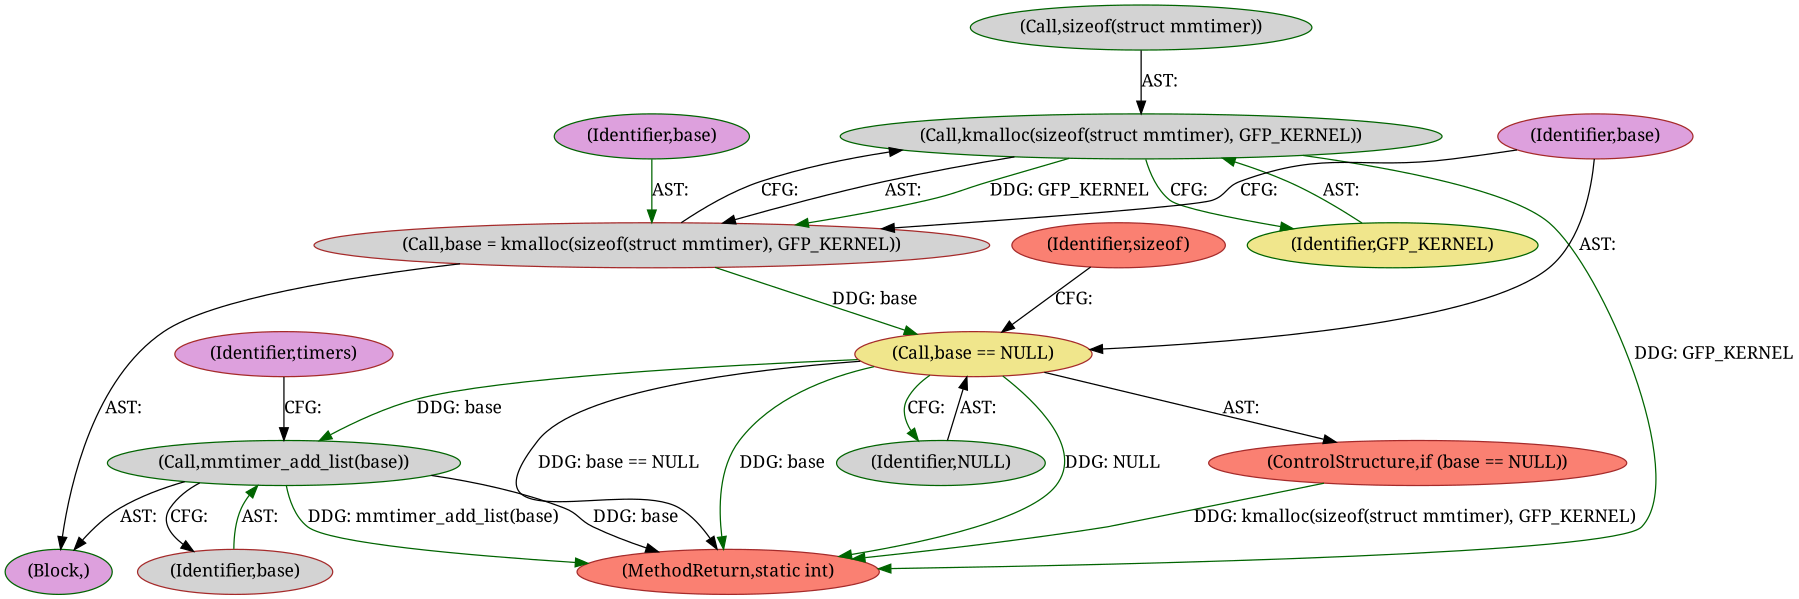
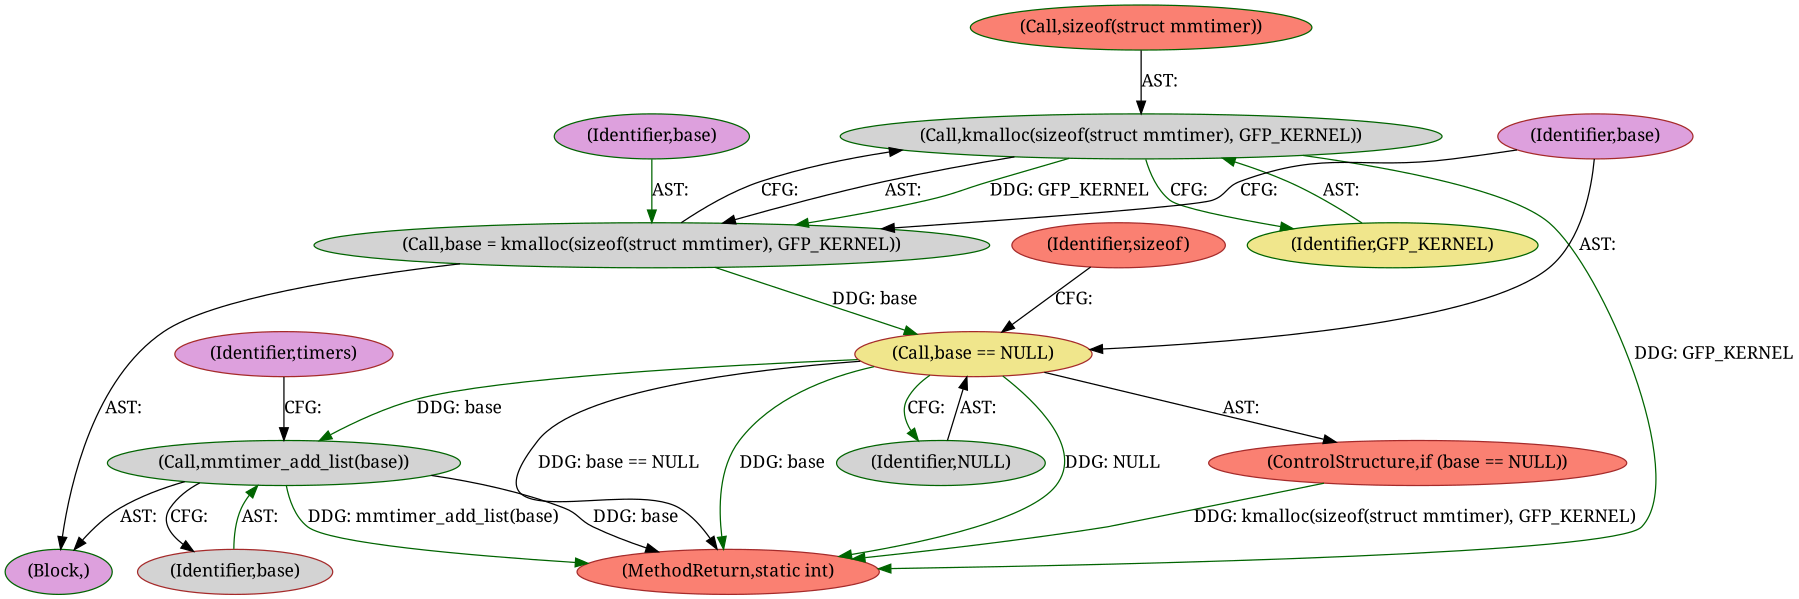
  digraph {
    fontname="Noto Serif"
    node [color=brown fillcolor=lightgrey fontname="Noto Serif" style=filled]
    edge [color=black fontname="Noto Serif"]
    n1 [color=darkgreen label="(Call,kmalloc(sizeof(struct mmtimer), GFP_KERNEL))"]
-   n2 [label="(Call,base = kmalloc(sizeof(struct mmtimer), GFP_KERNEL))"]
+   n2 [color=darkgreen label="(Call,base = kmalloc(sizeof(struct mmtimer), GFP_KERNEL))"]
    n3 [color=darkgreen fillcolor=khaki label="(Identifier,GFP_KERNEL)"]
    n4 [fillcolor=salmon label="(MethodReturn,static int)"]
    n5 [fillcolor=khaki label="(Call,base == NULL)"]
    n6 [color=darkgreen fillcolor=plum label="(Block,)"]
    n7 [color=darkgreen label="(Call,mmtimer_add_list(base))"]
    n8 [fillcolor=salmon label="(ControlStructure,if (base == NULL))"]
    n9 [color=darkgreen label="(Identifier,NULL)"]
    n10 [label="(Identifier,base)"]
    n11 [color=darkgreen fillcolor=plum label="(Identifier,base)"]
-   n12 [color=darkgreen label="(Call,sizeof(struct mmtimer))"]
+   n12 [color=darkgreen fillcolor=salmon label="(Call,sizeof(struct mmtimer))"]
    n13 [fillcolor=plum label="(Identifier,timers)"]
    n14 [fillcolor=plum label="(Identifier,base)"]
    n15 [fillcolor=salmon label="(Identifier,sizeof)"]
    n1 -> n2 [label="AST: "]
    n1 -> n2 [color=darkgreen label="DDG: GFP_KERNEL"]
    n1 -> n3 [color=darkgreen label="CFG: "]
    n1 -> n4 [color=darkgreen label="DDG: GFP_KERNEL"]
    n2 -> n1 [label="CFG: "]
    n2 -> n5 [color=darkgreen label="DDG: base"]
    n2 -> n6 [label="AST: "]
    n3 -> n1 [color=darkgreen label="AST: "]
    n5 -> n4 [label="DDG: base == NULL"]
    n5 -> n4 [color=darkgreen label="DDG: base"]
    n5 -> n4 [color=darkgreen label="DDG: NULL"]
    n5 -> n7 [color=darkgreen label="DDG: base"]
    n5 -> n8 [label="AST: "]
    n5 -> n9 [color=darkgreen label="CFG: "]
    n7 -> n4 [label="DDG: base"]
    n7 -> n4 [color=darkgreen label="DDG: mmtimer_add_list(base)"]
    n7 -> n6 [label="AST: "]
    n7 -> n10 [label="CFG: "]
    n8 -> n4 [color=darkgreen label="DDG: kmalloc(sizeof(struct mmtimer), GFP_KERNEL)"]
    n9 -> n5 [label="AST: "]
    n10 -> n7 [color=darkgreen label="AST: "]
    n11 -> n2 [color=darkgreen label="AST: "]
    n12 -> n1 [label="AST: "]
    n13 -> n7 [label="CFG: "]
    n14 -> n2 [label="CFG: "]
    n14 -> n5 [label="AST: "]
    n15 -> n5 [label="CFG: "]
  }
